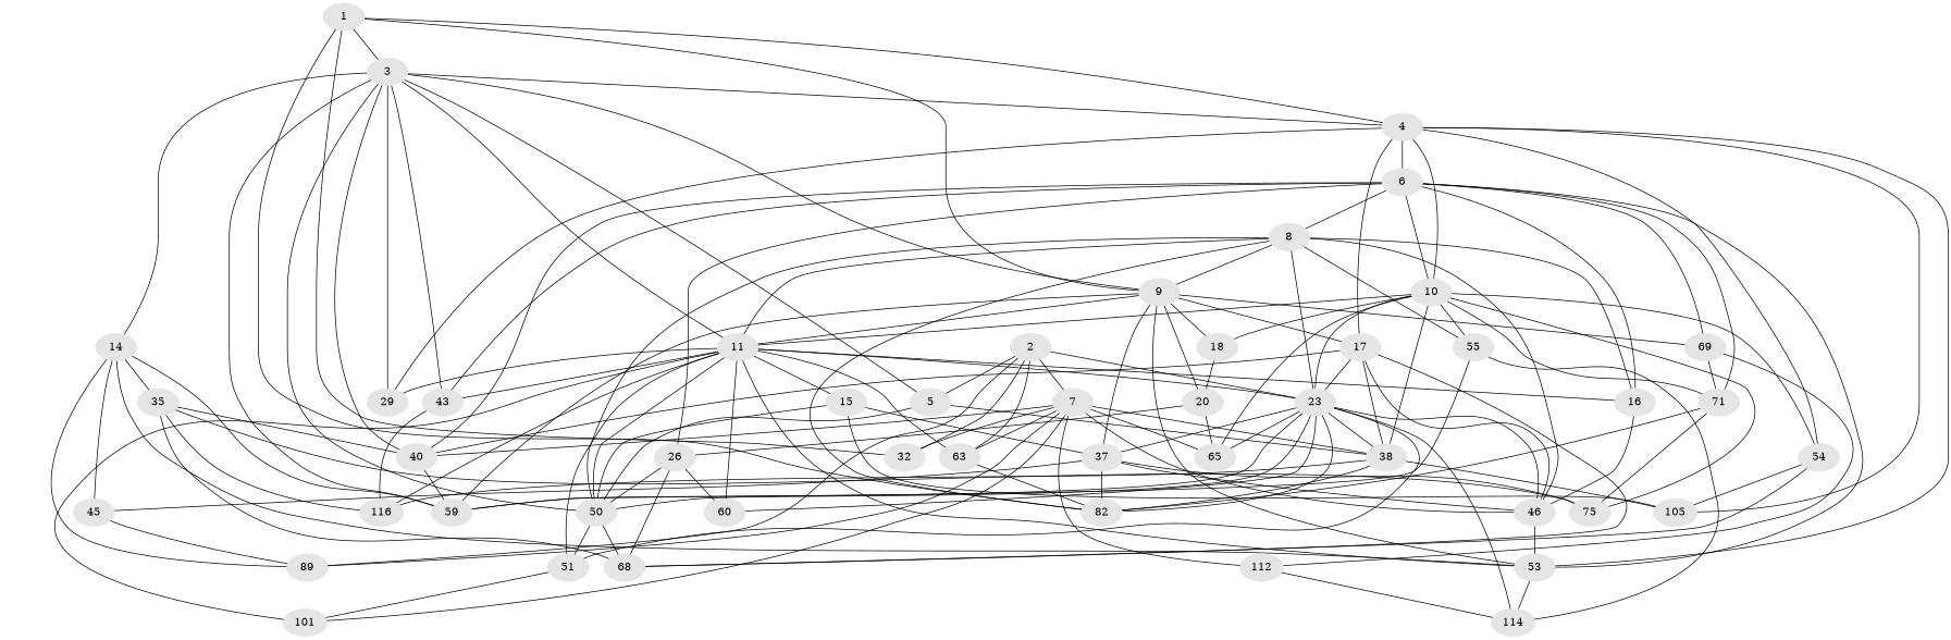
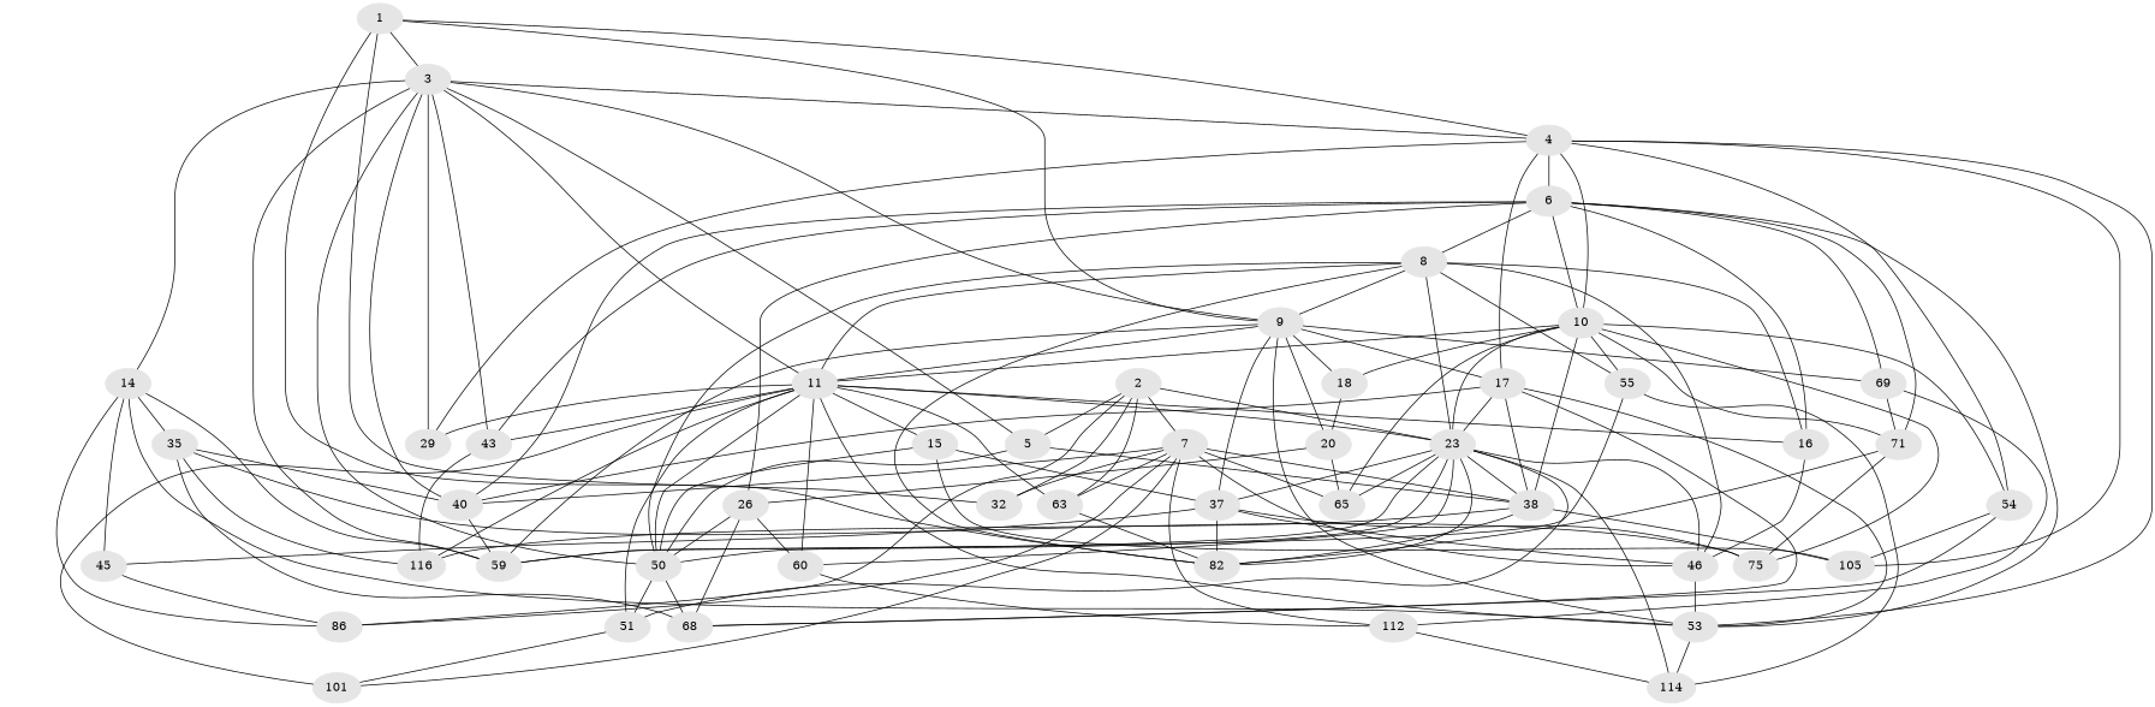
  graph {
    fontname="DejaVu Serif"
    node [color=gray90 fontname="DejaVu Serif" style=filled]
    edge [fontname="DejaVu Serif"]
    1 [super="+72"]
    3 [super="+21+76"]
    4 [super="+94+81"]
    9 [super="+19+98"]
    n5 [label=32]
    82 [super="+84"]
    5
    11 [super="+36+28+12+91"]
    14 [super="+86+110"]
    29
    40 [super="+96"]
    43
    50 [super="+74+56"]
    59 [super="+99"]
    6 [super="+57+52"]
    10 [super="+64+13"]
    17 [super="+61+22"]
    53 [super="+97+92"]
    54
    105
    69
    18
    20
    37 [super="+39"]
    2 [super="+24+102"]
    7 [super="+62+73+109"]
    23 [super="+25"]
    63 [super="+88"]
-   89
+   89 [label=86]
    38 [super="+66+90"]
    65
    101
    112
    46 [super="+47"]
    51 [super="+93"]
    60
    114
    16
    15
    116
    35 [super="+58"]
    45
    68 [super="+83"]
    8 [super="+67+32+31"]
    26 [super="+106"]
    71 [super="+80"]
    55
    75
    1 -- 3
    1 -- 4
    1 -- 9
    1 -- n5 [weight=2]
    1 -- 82
    3 -- 4
    3 -- 9
    3 -- 5
    3 -- 11
    3 -- 14
    3 -- 29 [weight=2]
    3 -- 40
    3 -- 43
    3 -- 50 [weight=2]
    3 -- 59
    4 -- 29
    4 -- 6
    4 -- 10
    4 -- 17
    4 -- 53
    4 -- 54
    4 -- 105
    9 -- 11
    9 -- 59
    9 -- 17 [weight=2]
    9 -- 53
    9 -- 69
    9 -- 18
    9 -- 20
    9 -- 37
    5 -- 50
    5 -- 38
    11 -- 29
    11 -- 43
    11 -- 50
    11 -- 53
    11 -- 23
    11 -- 63
    11 -- 101 [weight=2]
    11 -- 51 [weight=2]
    11 -- 60
    11 -- 16
    11 -- 15
    11 -- 116
    14 -- 59
    14 -- 53 [weight=2]
    14 -- 89
    14 -- 35
    14 -- 45 [weight=2]
    40 -- 59
    43 -- 116
    50 -- 51
    50 -- 68
    6 -- 40
    6 -- 43
    6 -- 10
    6 -- 53 [weight=2]
    6 -- 69
    6 -- 16
    6 -- 8
    6 -- 26 [weight=2]
    6 -- 71
    10 -- 11
    10 -- 54
    10 -- 18 [weight=2]
    10 -- 23
    10 -- 38
    10 -- 65
    10 -- 71
    10 -- 55
    10 -- 75
    17 -- 40
-   17 -- 46
+   17 -- 53
    17 -- 23
    17 -- 38
    17 -- 68
    53 -- 114
    54 -- 105
    54 -- 68
    69 -- 112
    69 -- 71
    18 -- 20
    20 -- 65
    20 -- 26
    37 -- 82 [weight=2]
    37 -- 46
    37 -- 45
    37 -- 75
    2 -- n5
    2 -- 5
    2 -- 7 [weight=2]
    2 -- 23
    2 -- 63
    2 -- 89
    7 -- n5
    7 -- 40
    7 -- 63 [weight=2]
    7 -- 89
    7 -- 38
    7 -- 65
    7 -- 101
    7 -- 112
    7 -- 46
    23 -- 82
    23 -- 50
    23 -- 59
    23 -- 37
    23 -- 38
    23 -- 65
    23 -- 46 [weight=2]
    23 -- 51 [weight=2]
    23 -- 60
    23 -- 114
    63 -- 82
    38 -- 82
    38 -- 105
    38 -- 116
    112 -- 114
    46 -- 53
    51 -- 101
+   60 -- 112
    16 -- 46
    15 -- 50
    15 -- 105
    15 -- 37
    35 -- 40
    35 -- 116
    35 -- 68 [weight=2]
    35 -- 75
    45 -- 89
    8 -- 9
    8 -- 82
    8 -- 11
    8 -- 50
    8 -- 23 [weight=2]
    8 -- 46
    8 -- 16
    8 -- 55
    26 -- 50
    26 -- 60
    26 -- 68
    71 -- 82
    71 -- 75
    55 -- 59
    55 -- 114
  }
